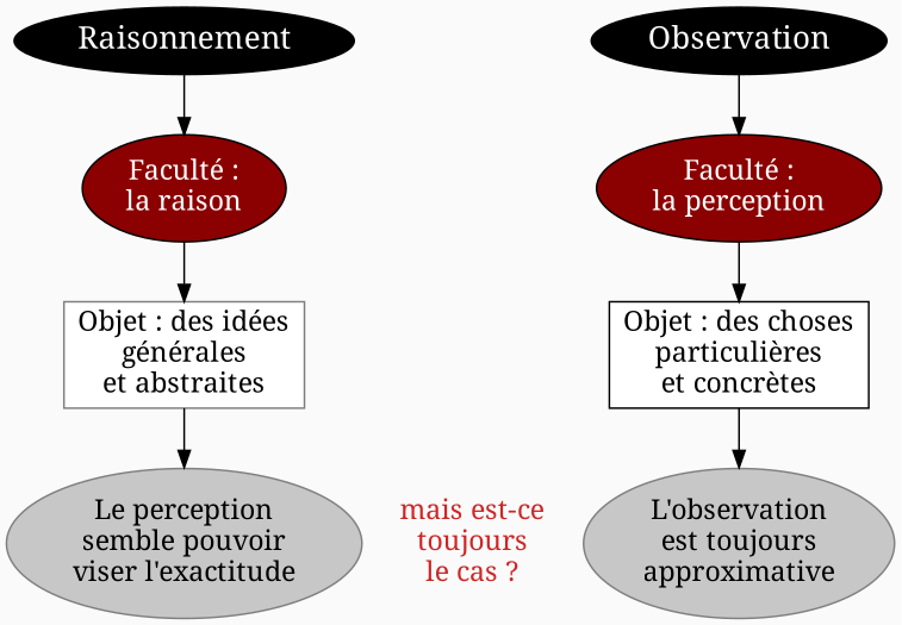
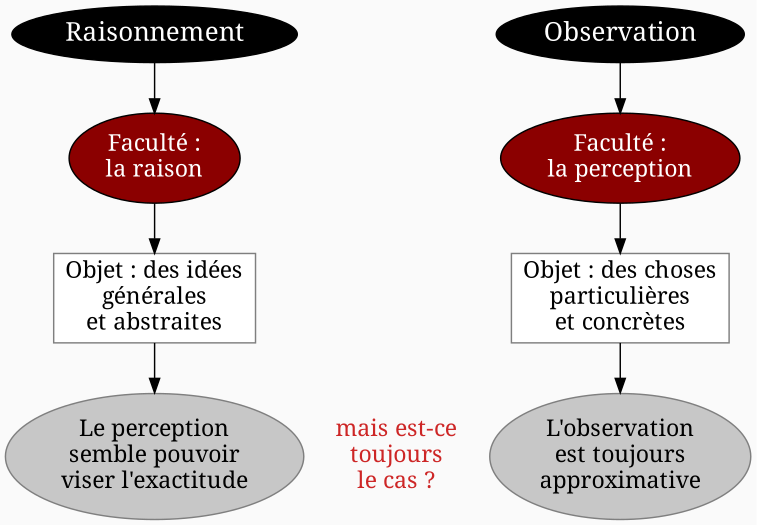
  digraph {
    bgcolor=grey98
    fontname="Noto Serif"
    nodesep=0.2
    ranksep=0.1
    splines=true
    style=filled
    node [color=grey50 fillcolor=grey78 fontcolor=black fontname="Noto Serif" fontsize=16 style=filled]
    edge [fontname="Noto Serif" minlen=4]
    n1 [label="Le perception\nsemble pouvoir\nviser l'exactitude" shape=oval]
    n2 [fillcolor=grey98 fontcolor=firebrick3 label="mais est-ce\ntoujours\nle cas ?" shape=plaintext style="filled, rounded"]
    n3 [fillcolor=12 fontcolor=white fontsize=18 label=Observation color=""]
    n4 [fillcolor=red4 fontcolor=white label="Faculté :\nla perception" color=""]
-   n5 [color=black fillcolor=white label="Objet : des choses\nparticulières\net concrètes" shape=box]
+   n5 [fillcolor=white label="Objet : des choses\nparticulières\net concrètes" shape=box]
    n6 [fillcolor=12 fontcolor=white fontsize=18 label=Raisonnement color=""]
    n7 [fillcolor=red4 fontcolor=white label="Faculté :\nla raison" color=""]
    n8 [fillcolor=white label="Objet : des idées\ngénérales\net abstraites" shape=box]
    n9 [label="L'observation\nest toujours\napproximative" shape=oval]
    subgraph sub_1 {
      rank=same
      n1
      n2
    }
    n1 -> n2 [minlen=1 style=invis]
    n3 -> n4 [headport=n]
    n4 -> n5
    n5 -> n9
    n6 -> n7 [headport=n]
    n7 -> n8
    n8 -> n1
  }
